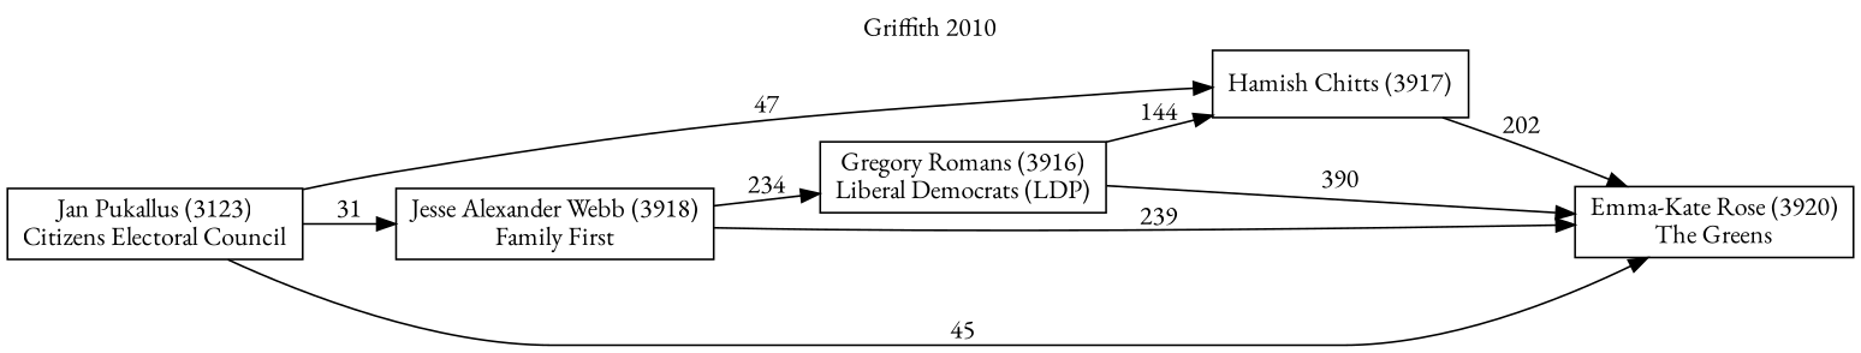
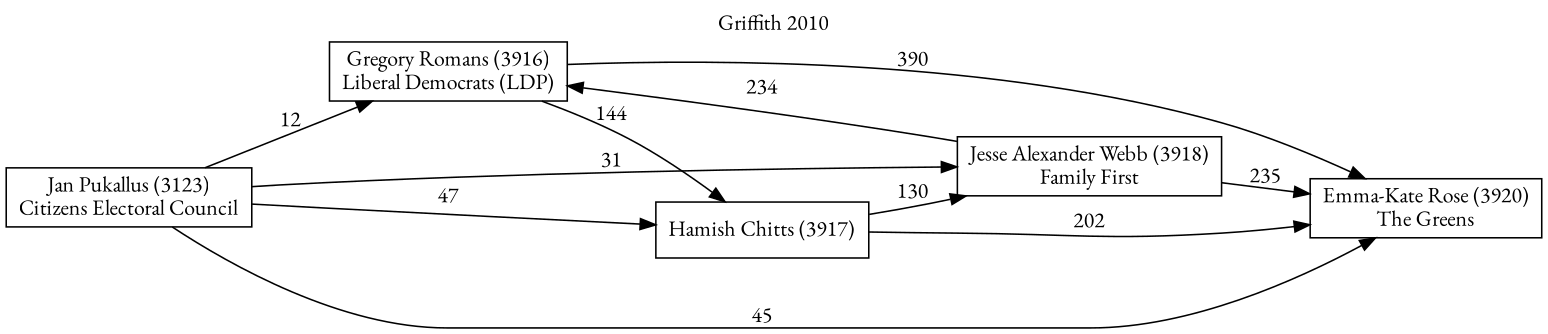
  digraph {
    fontname="EB Garamond"
    label="Griffith 2010"
    labelloc=t
    mclimit=10
    rankdir=LR
    node [fontname="EB Garamond" shape=box]
    edge [fontname="EB Garamond"]
    n1 [label="Emma-Kate Rose (3920)\nThe Greens"]
    n2 [label="Gregory Romans (3916)\nLiberal Democrats (LDP)"]
    n3 [label="Hamish Chitts (3917)\n"]
    n4 [label="Jesse Alexander Webb (3918)\nFamily First"]
    n5 [label="Jan Pukallus (3123)\nCitizens Electoral Council"]
    n2 -> n1 [label=390]
    n2 -> n3 [label=144]
    n3 -> n1 [label=202]
-   n4 -> n1 [label=239]
+   n3 -> n4 [label=130]
+   n4 -> n1 [label=235]
    n4 -> n2 [label=234]
    n5 -> n1 [label=45]
+   n5 -> n2 [label=12]
    n5 -> n3 [label=47]
    n5 -> n4 [label=31]
  }
